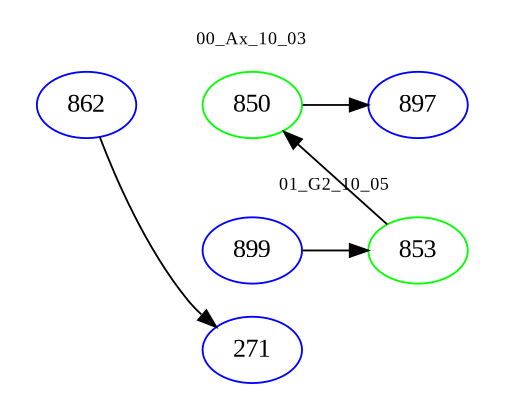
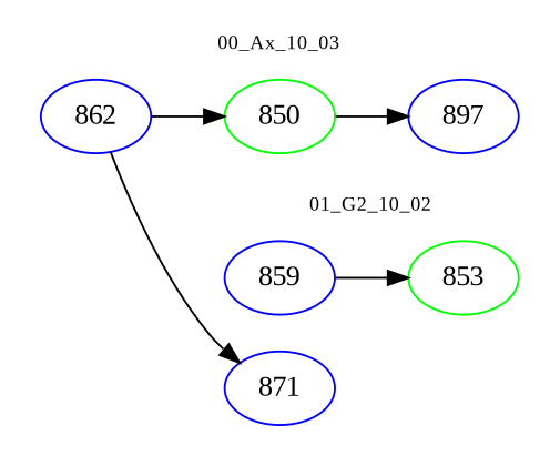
  digraph {
    fontname="Liberation Serif"
    rankdir=LR
    node [color=blue fontname="Liberation Serif"]
    edge [color=black fontname="Liberation Serif"]
    n1 [label=862]
    n2 [color=green label=850]
    n3 [label=897]
-   n4 [label=899]
+   n4 [label=859]
    n5 [color=green label=853]
-   n6 [label=271]
+   n6 [label=871]
    subgraph cluster_1 {
      color=white
      fontsize=10
      label="00_Ax_10_03"
      n1
      n2
      n3
    }
    subgraph cluster_2 {
      color=white
      fontsize=10
-     label="01_G2_10_05"
+     label="01_G2_10_02"
      n4
      n5
      n6
    }
-   n5 -> n2
+   n1 -> n2
    n1 -> n6
    n2 -> n3
    n4 -> n5
  }
